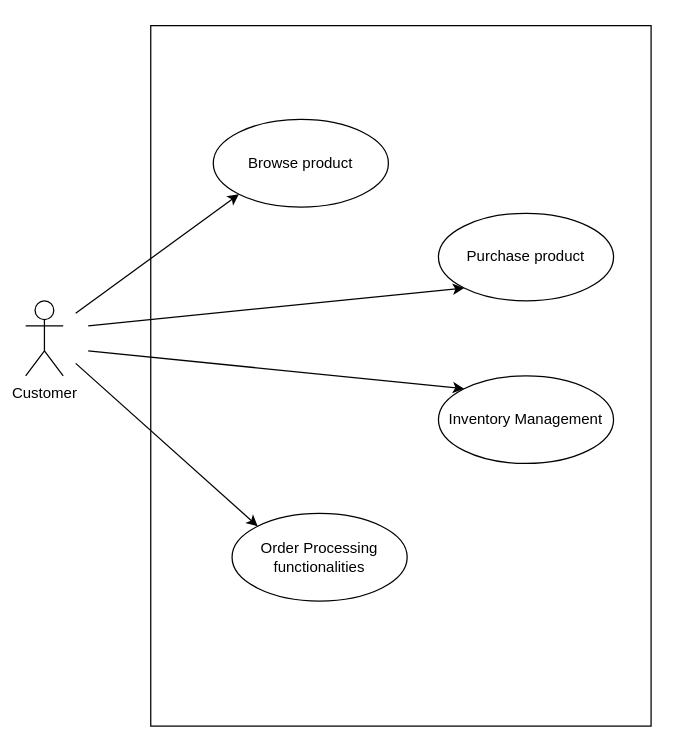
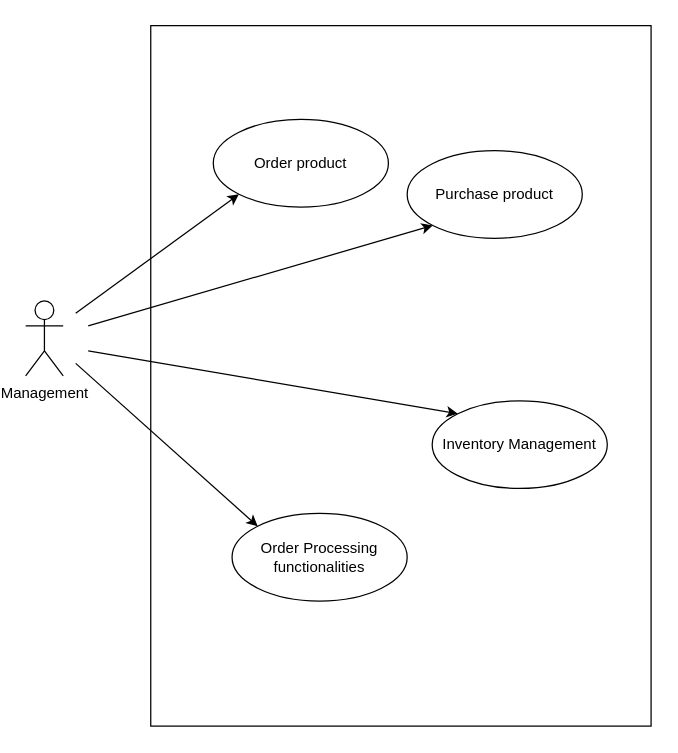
  <mxCell id="0" />
  <mxCell id="1" parent="0" />
  <mxCell id="2" value="" style="html=1;" vertex="1" parent="1"><mxGeometry x="120" y="20" width="400" height="560" as="geometry" /></mxCell>
- <mxCell id="3" value="Customer" style="shape=umlActor;verticalLabelPosition=bottom;verticalAlign=top;html=1;" vertex="1" parent="1"><mxGeometry x="20" y="240" width="30" height="60" as="geometry" /></mxCell>
- <mxCell id="4" value="Browse product" style="ellipse;whiteSpace=wrap;html=1;" vertex="1" parent="1"><mxGeometry x="170" y="95" width="140" height="70" as="geometry" /></mxCell>
- <mxCell id="5" value="Purchase product" style="ellipse;whiteSpace=wrap;html=1;" vertex="1" parent="1"><mxGeometry x="350" y="170" width="140" height="70" as="geometry" /></mxCell>
- <mxCell id="6" value="Inventory Management" style="ellipse;whiteSpace=wrap;html=1;" vertex="1" parent="1"><mxGeometry x="350" y="300" width="140" height="70" as="geometry" /></mxCell>
+ <mxCell id="3" value="Management" style="shape=umlActor;verticalLabelPosition=bottom;verticalAlign=top;html=1;" vertex="1" parent="1"><mxGeometry x="20" y="240" width="30" height="60" as="geometry" /></mxCell>
+ <mxCell id="4" value="Order product" style="ellipse;whiteSpace=wrap;html=1;" vertex="1" parent="1"><mxGeometry x="170" y="95" width="140" height="70" as="geometry" /></mxCell>
+ <mxCell id="5" value="Purchase product" style="ellipse;whiteSpace=wrap;html=1;" vertex="1" parent="1"><mxGeometry x="325" y="120" width="140" height="70" as="geometry" /></mxCell>
+ <mxCell id="6" value="Inventory Management" style="ellipse;whiteSpace=wrap;html=1;" vertex="1" parent="1"><mxGeometry x="345" y="320" width="140" height="70" as="geometry" /></mxCell>
  <mxCell id="7" value="Order Processing functionalities" style="ellipse;whiteSpace=wrap;html=1;" vertex="1" parent="1"><mxGeometry x="185" y="410" width="140" height="70" as="geometry" /></mxCell>
  <mxCell id="8" value="" style="endArrow=classic;html=1;entryX=0;entryY=1;entryDx=0;entryDy=0;" edge="1" parent="1" target="4"><mxGeometry width="50" height="50" relative="1" as="geometry"><mxPoint x="60" y="250" as="sourcePoint" /><mxPoint x="310" y="230" as="targetPoint" /></mxGeometry></mxCell>
  <mxCell id="9" value="" style="endArrow=classic;html=1;entryX=0;entryY=1;entryDx=0;entryDy=0;" edge="1" parent="1" target="5"><mxGeometry width="50" height="50" relative="1" as="geometry"><mxPoint x="70" y="260" as="sourcePoint" /><mxPoint x="310" y="230" as="targetPoint" /></mxGeometry></mxCell>
  <mxCell id="10" value="" style="endArrow=classic;html=1;entryX=0;entryY=0;entryDx=0;entryDy=0;" edge="1" parent="1" target="6"><mxGeometry width="50" height="50" relative="1" as="geometry"><mxPoint x="70" y="280" as="sourcePoint" /><mxPoint x="310" y="230" as="targetPoint" /></mxGeometry></mxCell>
  <mxCell id="11" value="" style="endArrow=classic;html=1;entryX=0;entryY=0;entryDx=0;entryDy=0;" edge="1" parent="1" target="7"><mxGeometry width="50" height="50" relative="1" as="geometry"><mxPoint x="60" y="290" as="sourcePoint" /><mxPoint x="310" y="230" as="targetPoint" /></mxGeometry></mxCell>
